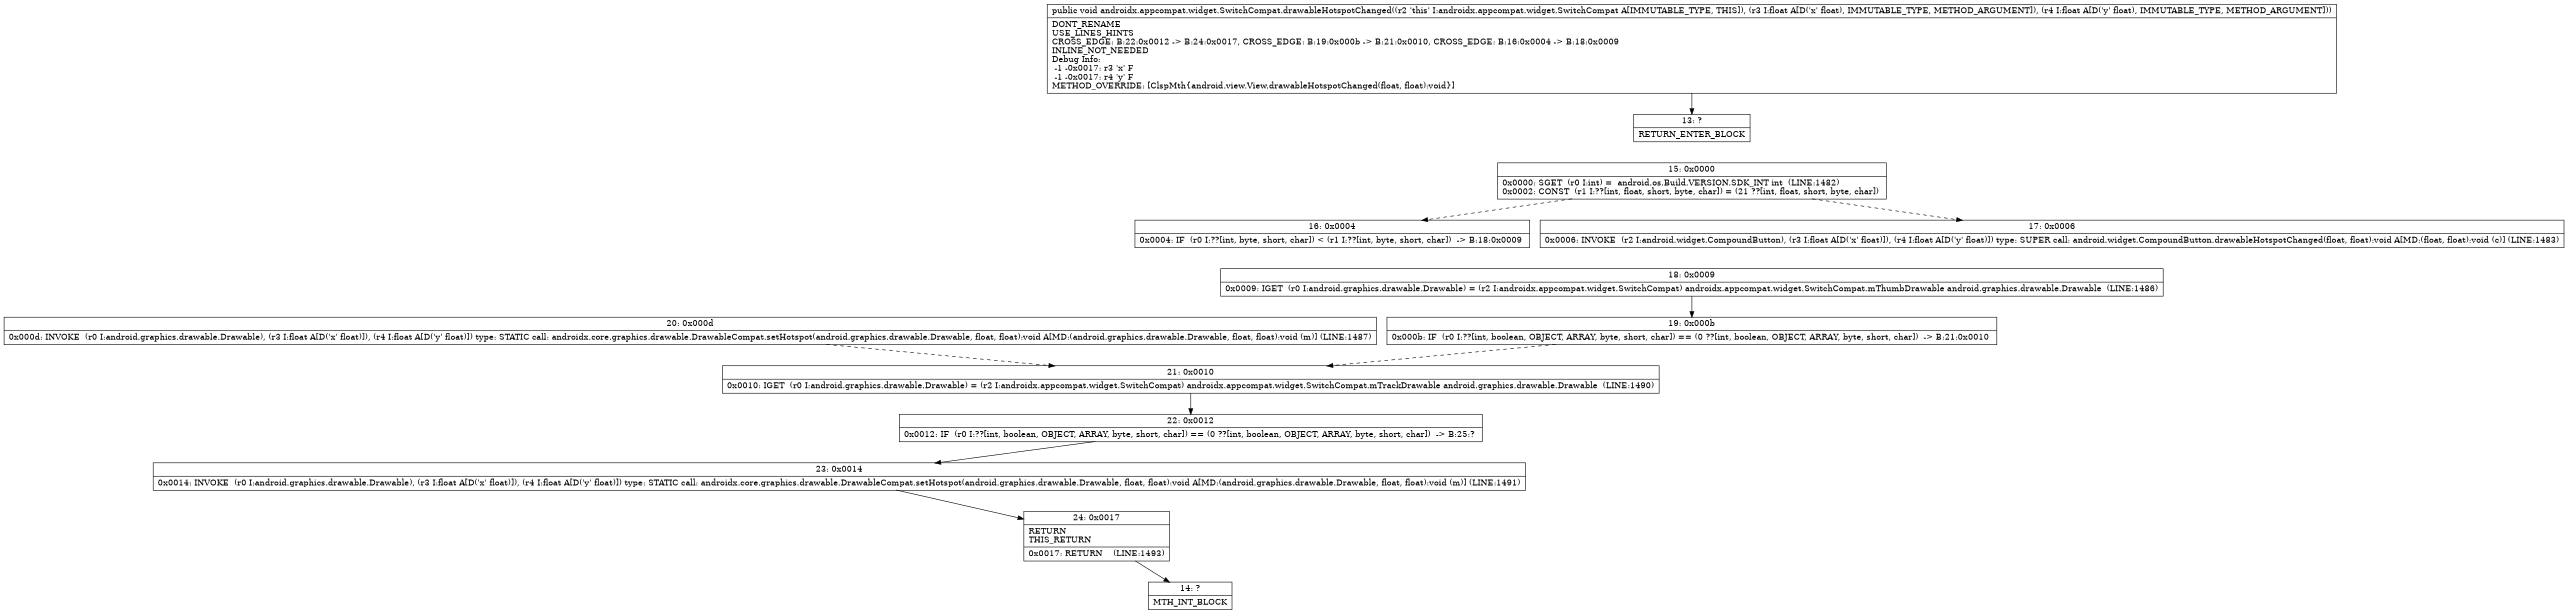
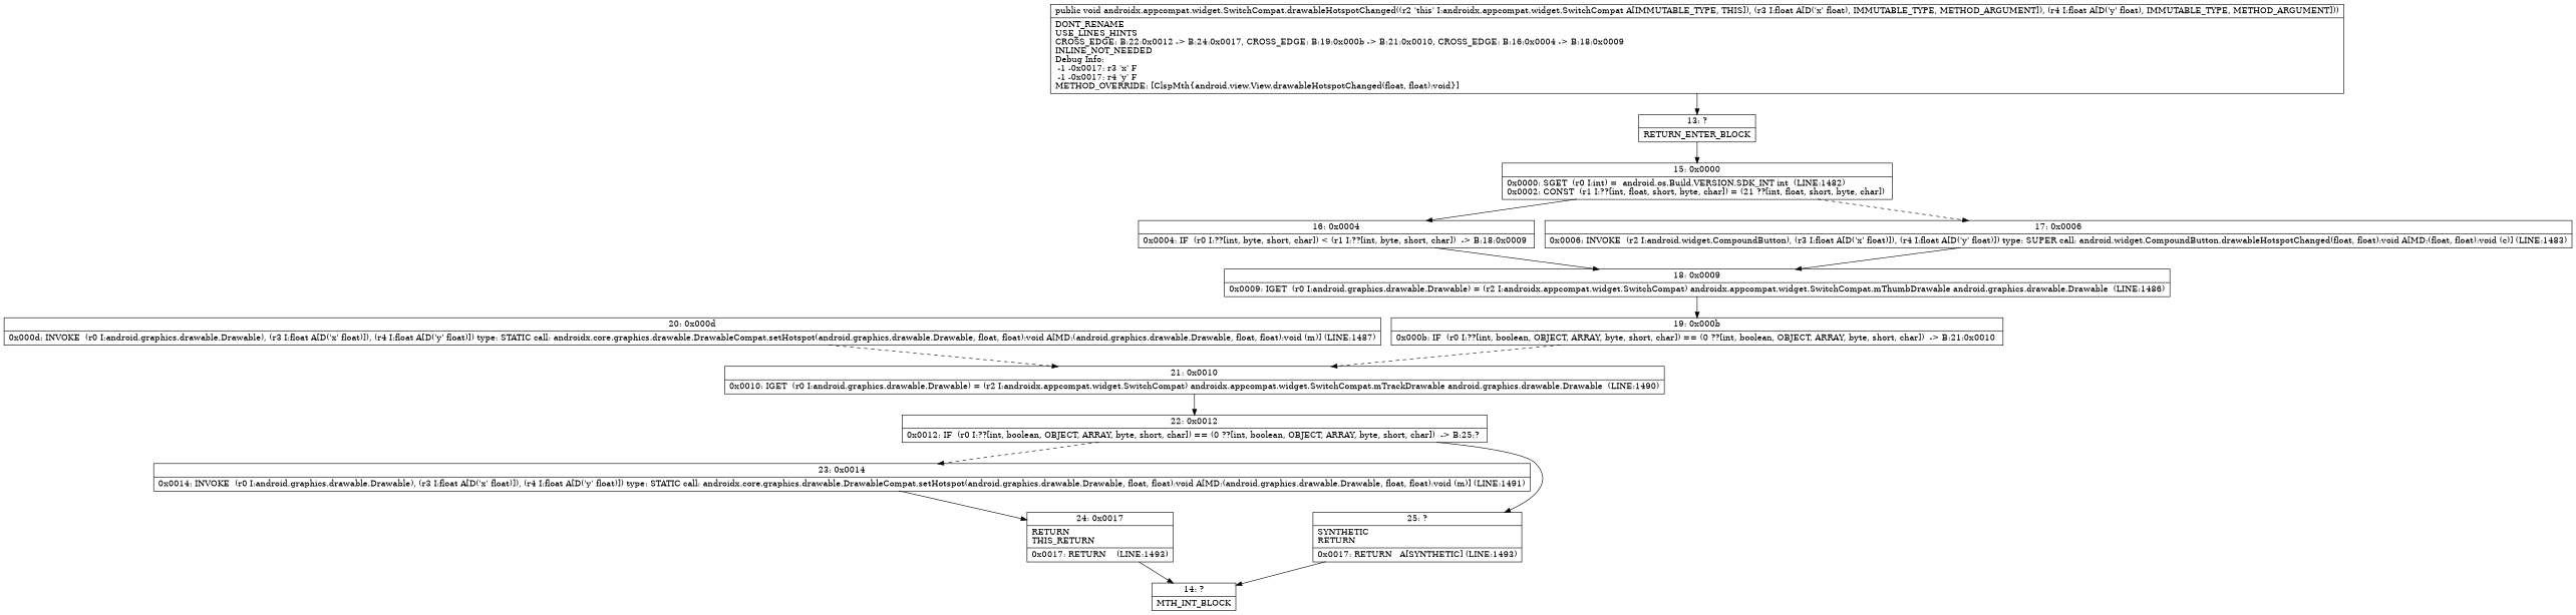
  digraph {
    node [shape=record]
    n1 [label="{13\:\ ?|RETURN_ENTER_BLOCK\l}"]
    n2 [label="{15\:\ 0x0000|0x0000: SGET  (r0 I:int) =  android.os.Build.VERSION.SDK_INT int  (LINE:1482)\l0x0002: CONST  (r1 I:??[int, float, short, byte, char]) = (21 ??[int, float, short, byte, char]) \l}"]
    n3 [label="{16\:\ 0x0004|0x0004: IF  (r0 I:??[int, byte, short, char]) \< (r1 I:??[int, byte, short, char])  \-\> B:18:0x0009 \l}"]
    n4 [label="{17\:\ 0x0006|0x0006: INVOKE  (r2 I:android.widget.CompoundButton), (r3 I:float A[D('x' float)]), (r4 I:float A[D('y' float)]) type: SUPER call: android.widget.CompoundButton.drawableHotspotChanged(float, float):void A[MD:(float, float):void (c)] (LINE:1483)\l}"]
    n5 [label="{18\:\ 0x0009|0x0009: IGET  (r0 I:android.graphics.drawable.Drawable) = (r2 I:androidx.appcompat.widget.SwitchCompat) androidx.appcompat.widget.SwitchCompat.mThumbDrawable android.graphics.drawable.Drawable  (LINE:1486)\l}"]
    n6 [label="{19\:\ 0x000b|0x000b: IF  (r0 I:??[int, boolean, OBJECT, ARRAY, byte, short, char]) == (0 ??[int, boolean, OBJECT, ARRAY, byte, short, char])  \-\> B:21:0x0010 \l}"]
    n7 [label="{21\:\ 0x0010|0x0010: IGET  (r0 I:android.graphics.drawable.Drawable) = (r2 I:androidx.appcompat.widget.SwitchCompat) androidx.appcompat.widget.SwitchCompat.mTrackDrawable android.graphics.drawable.Drawable  (LINE:1490)\l}"]
    n8 [label="{20\:\ 0x000d|0x000d: INVOKE  (r0 I:android.graphics.drawable.Drawable), (r3 I:float A[D('x' float)]), (r4 I:float A[D('y' float)]) type: STATIC call: androidx.core.graphics.drawable.DrawableCompat.setHotspot(android.graphics.drawable.Drawable, float, float):void A[MD:(android.graphics.drawable.Drawable, float, float):void (m)] (LINE:1487)\l}"]
    n9 [label="{22\:\ 0x0012|0x0012: IF  (r0 I:??[int, boolean, OBJECT, ARRAY, byte, short, char]) == (0 ??[int, boolean, OBJECT, ARRAY, byte, short, char])  \-\> B:25:? \l}"]
    n10 [label="{23\:\ 0x0014|0x0014: INVOKE  (r0 I:android.graphics.drawable.Drawable), (r3 I:float A[D('x' float)]), (r4 I:float A[D('y' float)]) type: STATIC call: androidx.core.graphics.drawable.DrawableCompat.setHotspot(android.graphics.drawable.Drawable, float, float):void A[MD:(android.graphics.drawable.Drawable, float, float):void (m)] (LINE:1491)\l}"]
+   n11 [label="{25\:\ ?|SYNTHETIC\lRETURN\l|0x0017: RETURN   A[SYNTHETIC] (LINE:1493)\l}"]
    n12 [label="{24\:\ 0x0017|RETURN\lTHIS_RETURN\l|0x0017: RETURN    (LINE:1493)\l}"]
    n13 [label="{14\:\ ?|MTH_INT_BLOCK\l}"]
    n14 [label="{public void androidx.appcompat.widget.SwitchCompat.drawableHotspotChanged((r2 'this' I:androidx.appcompat.widget.SwitchCompat A[IMMUTABLE_TYPE, THIS]), (r3 I:float A[D('x' float), IMMUTABLE_TYPE, METHOD_ARGUMENT]), (r4 I:float A[D('y' float), IMMUTABLE_TYPE, METHOD_ARGUMENT]))  | DONT_RENAME\lUSE_LINES_HINTS\lCROSS_EDGE: B:22:0x0012 \-\> B:24:0x0017, CROSS_EDGE: B:19:0x000b \-\> B:21:0x0010, CROSS_EDGE: B:16:0x0004 \-\> B:18:0x0009\lINLINE_NOT_NEEDED\lDebug Info:\l  \-1 \-0x0017: r3 'x' F\l  \-1 \-0x0017: r4 'y' F\lMETHOD_OVERRIDE: [ClspMth\{android.view.View.drawableHotspotChanged(float, float):void\}]\l}"]
-   n2 -> n3 [style=dashed]
+   n1 -> n2
+   n2 -> n3
    n2 -> n4 [style=dashed]
+   n3 -> n5
+   n4 -> n5
    n5 -> n6
    n6 -> n7 [style=dashed]
    n7 -> n9
    n8 -> n7 [style=dashed]
-   n9 -> n10 [style=solid]
+   n9 -> n10 [style=dashed]
+   n9 -> n11
    n10 -> n12
+   n11 -> n13
    n12 -> n13
    n14 -> n1
  }
